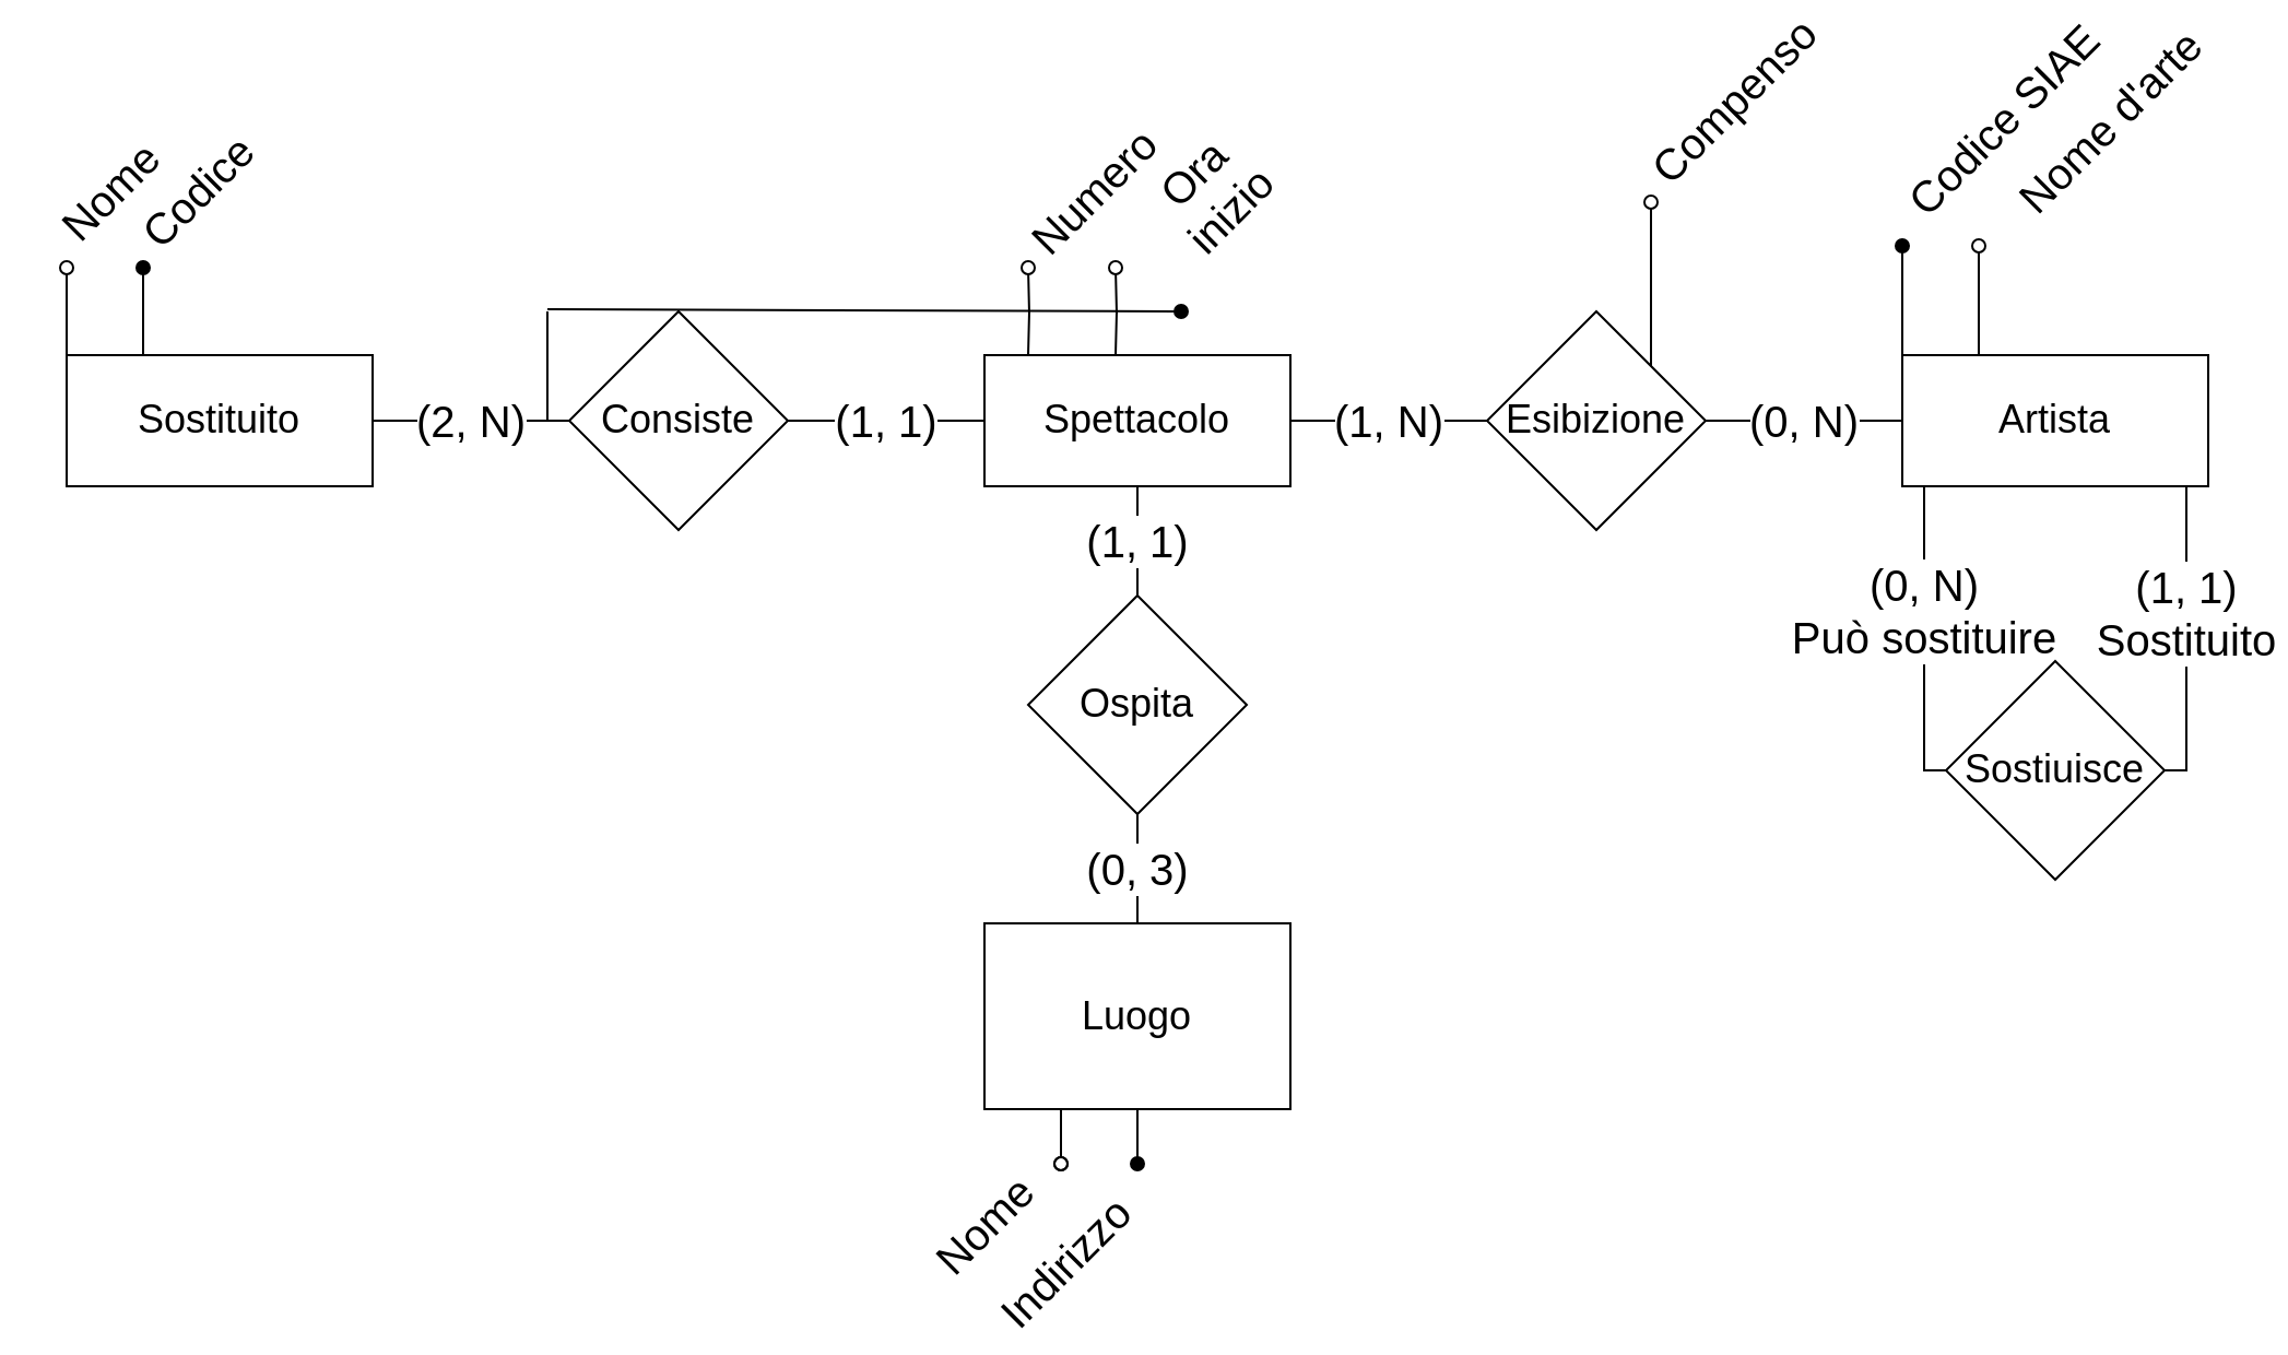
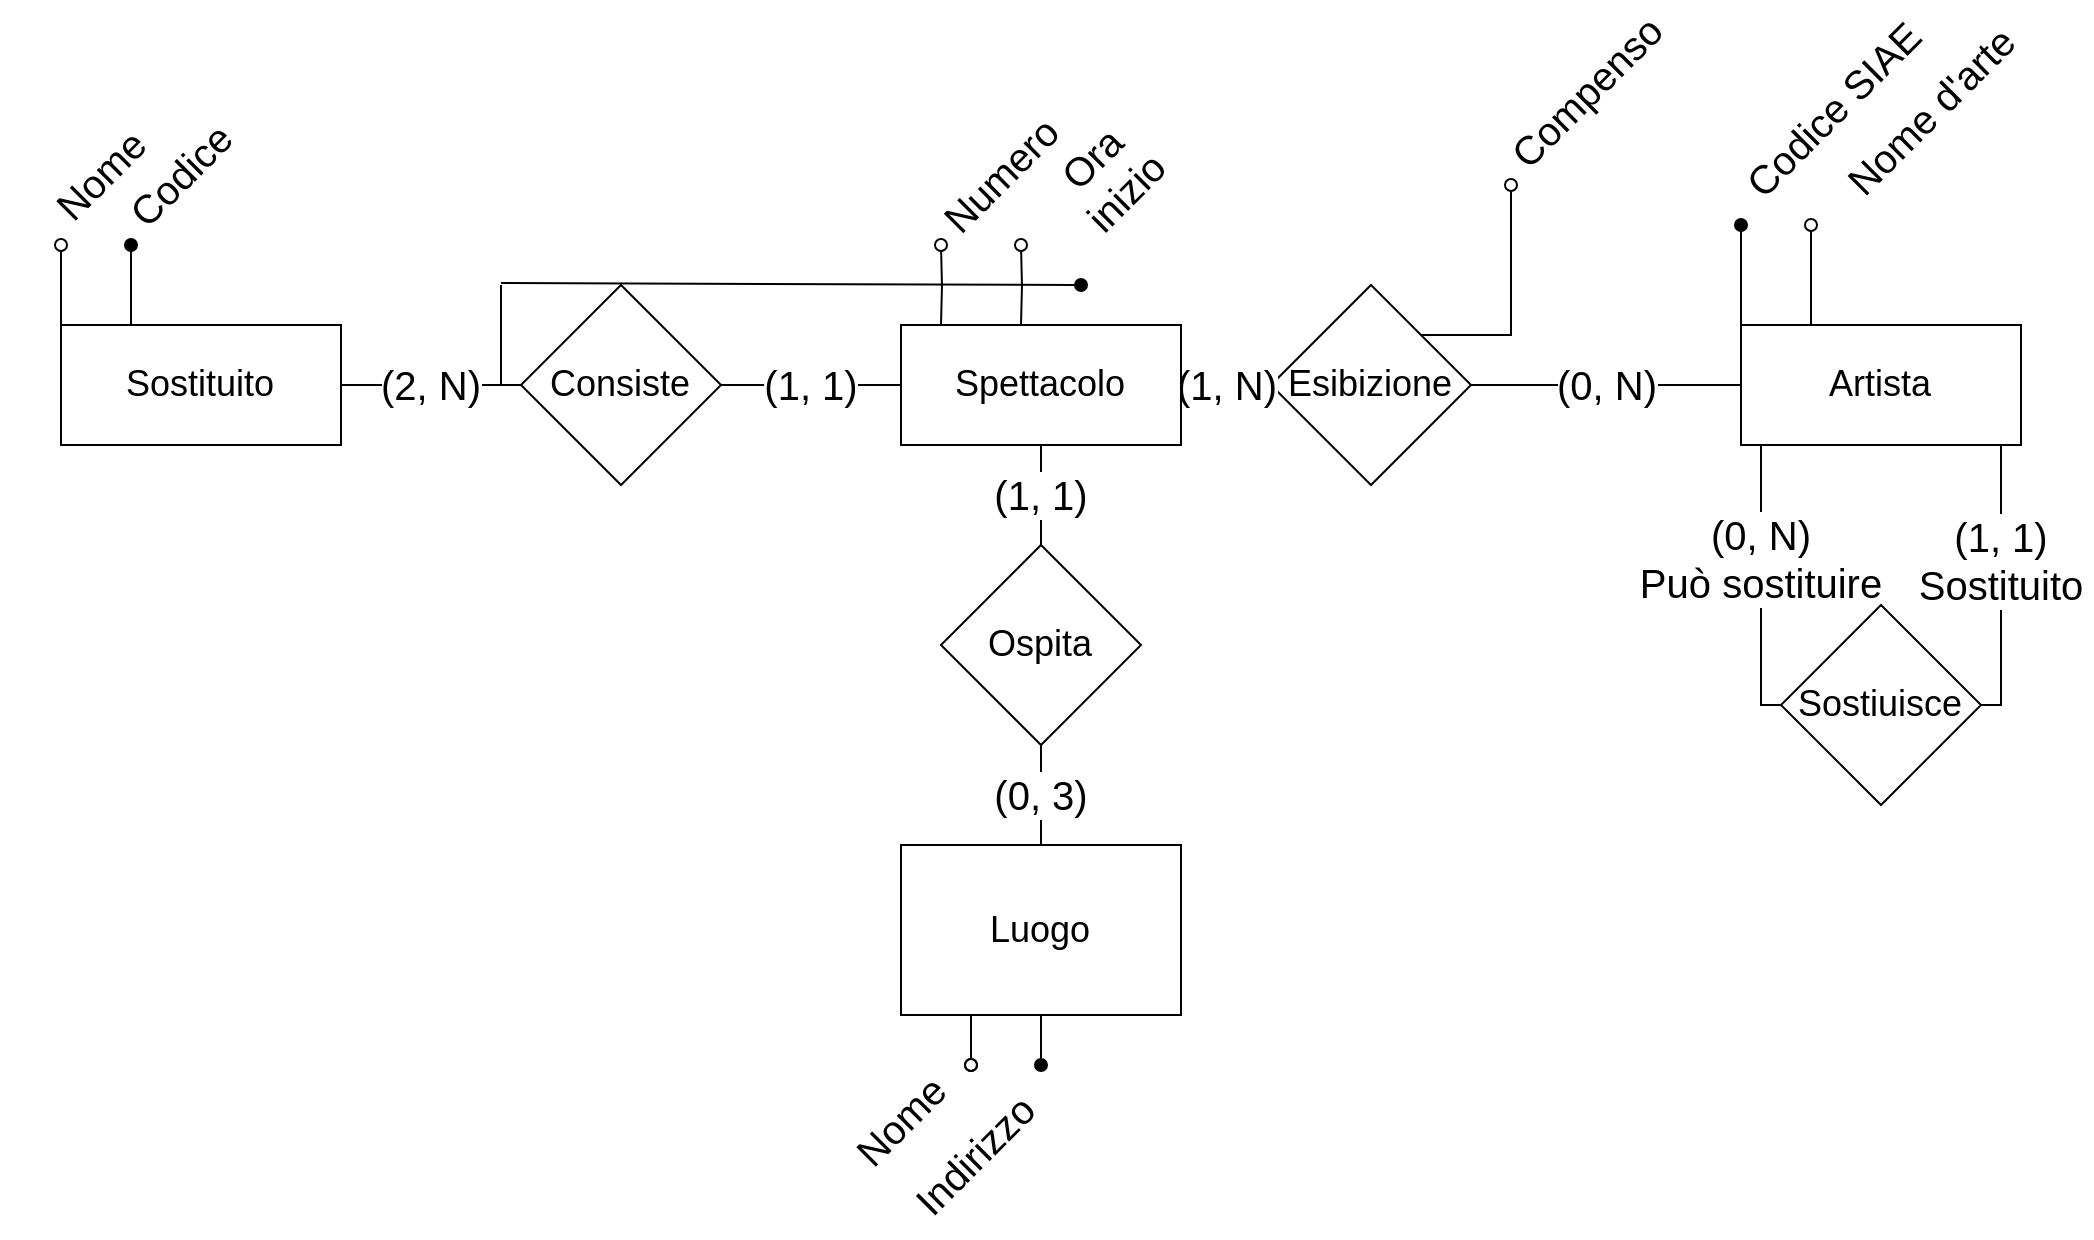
  <mxCell id="0" />
  <mxCell id="1" parent="0" />
  <mxCell id="2" value="&lt;div&gt;Consiste&lt;/div&gt;" style="rhombus;whiteSpace=wrap;html=1;fontFamily=Helvetica;fontSize=18;fontColor=default;" parent="1" vertex="1"><mxGeometry x="260" y="132" width="100" height="100" as="geometry" /></mxCell>
  <mxCell id="3" style="edgeStyle=orthogonalEdgeStyle;shape=connector;rounded=0;orthogonalLoop=1;jettySize=auto;html=1;exitX=0;exitY=0;exitDx=0;exitDy=0;labelBackgroundColor=default;strokeColor=default;fontFamily=Helvetica;fontSize=11;fontColor=default;endArrow=oval;endFill=0;" parent="1" source="6" edge="1"><mxGeometry relative="1" as="geometry"><mxPoint x="30" y="112" as="targetPoint" /></mxGeometry></mxCell>
  <mxCell id="4" style="edgeStyle=orthogonalEdgeStyle;shape=connector;rounded=0;orthogonalLoop=1;jettySize=auto;html=1;exitX=0.25;exitY=0;exitDx=0;exitDy=0;labelBackgroundColor=default;strokeColor=default;fontFamily=Helvetica;fontSize=11;fontColor=default;endArrow=oval;endFill=1;" parent="1" source="6" edge="1"><mxGeometry relative="1" as="geometry"><mxPoint x="65" y="112" as="targetPoint" /></mxGeometry></mxCell>
  <mxCell id="5" value="&lt;font style=&quot;font-size: 20px;&quot;&gt;(2, N)&lt;br&gt;&lt;/font&gt;" style="edgeStyle=orthogonalEdgeStyle;rounded=0;orthogonalLoop=1;jettySize=auto;html=1;exitX=1;exitY=0.5;exitDx=0;exitDy=0;entryX=0;entryY=0.5;entryDx=0;entryDy=0;endArrow=none;endFill=0;" edge="1" parent="1" source="6" target="2"><mxGeometry relative="1" as="geometry" /></mxCell>
  <mxCell id="6" value="&lt;font style=&quot;font-size: 18px;&quot;&gt;Sostituito&lt;/font&gt;" style="rounded=0;whiteSpace=wrap;html=1;fontFamily=Helvetica;fontSize=18;fontColor=default;" parent="1" vertex="1"><mxGeometry x="30" y="152" width="140" height="60" as="geometry" /></mxCell>
  <mxCell id="7" value="&lt;font style=&quot;font-size: 20px;&quot;&gt;(0, N)&lt;br&gt;&lt;/font&gt;" style="edgeStyle=orthogonalEdgeStyle;rounded=0;orthogonalLoop=1;jettySize=auto;html=1;exitX=1;exitY=0.5;exitDx=0;exitDy=0;entryX=0;entryY=0.5;entryDx=0;entryDy=0;endArrow=none;endFill=0;" edge="1" parent="1" source="9" target="23"><mxGeometry relative="1" as="geometry"><mxPoint as="offset" /></mxGeometry></mxCell>
  <mxCell id="8" style="edgeStyle=orthogonalEdgeStyle;rounded=0;orthogonalLoop=1;jettySize=auto;html=1;exitX=1;exitY=0;exitDx=0;exitDy=0;endArrow=oval;endFill=0;" edge="1" parent="1" source="9"><mxGeometry relative="1" as="geometry"><mxPoint x="755" y="82" as="targetPoint" /><Array as="points"><mxPoint x="755" y="132" /><mxPoint x="755" y="132" /></Array></mxGeometry></mxCell>
- <mxCell id="9" value="Esibizione" style="rhombus;whiteSpace=wrap;html=1;fontFamily=Helvetica;fontSize=18;fontColor=default;" parent="1" vertex="1"><mxGeometry x="680" y="132" width="100" height="100" as="geometry" /></mxCell>
+ <mxCell id="9" value="Esibizione" style="rhombus;whiteSpace=wrap;html=1;fontFamily=Helvetica;fontSize=18;fontColor=default;" parent="1" vertex="1"><mxGeometry x="635" y="132" width="100" height="100" as="geometry" /></mxCell>
  <mxCell id="10" value="&lt;font style=&quot;font-size: 20px;&quot;&gt;(1, 1)&lt;br&gt;&lt;/font&gt;" style="edgeStyle=orthogonalEdgeStyle;rounded=0;orthogonalLoop=1;jettySize=auto;html=1;endArrow=none;endFill=0;" edge="1" parent="1" source="12" target="20"><mxGeometry relative="1" as="geometry"><Array as="points"><mxPoint x="520" y="232" /><mxPoint x="520" y="232" /></Array></mxGeometry></mxCell>
  <mxCell id="11" value="&lt;font style=&quot;font-size: 20px;&quot;&gt;(0, 3)&lt;br&gt;&lt;/font&gt;" style="edgeStyle=orthogonalEdgeStyle;rounded=0;orthogonalLoop=1;jettySize=auto;html=1;endArrow=none;endFill=0;" edge="1" parent="1" source="12" target="26"><mxGeometry relative="1" as="geometry" /></mxCell>
  <mxCell id="12" value="Ospita" style="rhombus;whiteSpace=wrap;html=1;fontFamily=Helvetica;fontSize=18;fontColor=default;" parent="1" vertex="1"><mxGeometry x="470" y="262" width="100" height="100" as="geometry" /></mxCell>
  <mxCell id="13" value="&lt;div&gt;&lt;font style=&quot;font-size: 20px;&quot;&gt;(1, 1)&lt;/font&gt;&lt;/div&gt;&lt;font style=&quot;font-size: 20px;&quot;&gt;Sostituito&lt;/font&gt;" style="edgeStyle=orthogonalEdgeStyle;rounded=0;orthogonalLoop=1;jettySize=auto;html=1;endArrow=none;endFill=0;" edge="1" parent="1" source="15" target="23"><mxGeometry x="0.167" relative="1" as="geometry"><Array as="points"><mxPoint x="1000" y="232" /><mxPoint x="1000" y="232" /></Array><mxPoint as="offset" /></mxGeometry></mxCell>
  <mxCell id="14" value="&lt;div&gt;&lt;font style=&quot;font-size: 20px;&quot;&gt;(0, N)&lt;/font&gt;&lt;/div&gt;&lt;div&gt;&lt;font style=&quot;font-size: 20px;&quot;&gt;Può sostituire&lt;br&gt;&lt;/font&gt;&lt;/div&gt;" style="edgeStyle=orthogonalEdgeStyle;rounded=0;orthogonalLoop=1;jettySize=auto;html=1;exitX=0;exitY=0.5;exitDx=0;exitDy=0;entryX=0.25;entryY=1;entryDx=0;entryDy=0;endArrow=none;endFill=0;" edge="1" parent="1" source="15" target="23"><mxGeometry x="0.007" relative="1" as="geometry"><Array as="points"><mxPoint x="880" y="342" /><mxPoint x="880" y="212" /></Array><mxPoint as="offset" /></mxGeometry></mxCell>
  <mxCell id="15" value="Sostiuisce" style="rhombus;whiteSpace=wrap;html=1;fontFamily=Helvetica;fontSize=18;fontColor=default;" parent="1" vertex="1"><mxGeometry x="890" y="292" width="100" height="100" as="geometry" /></mxCell>
  <mxCell id="16" value="&lt;font style=&quot;font-size: 20px;&quot;&gt;(1, 1)&lt;br&gt;&lt;/font&gt;" style="edgeStyle=orthogonalEdgeStyle;rounded=0;orthogonalLoop=1;jettySize=auto;html=1;exitX=0;exitY=0.5;exitDx=0;exitDy=0;entryX=1;entryY=0.5;entryDx=0;entryDy=0;endArrow=none;endFill=0;" edge="1" parent="1" source="20" target="2"><mxGeometry relative="1" as="geometry" /></mxCell>
  <mxCell id="17" value="&lt;font style=&quot;font-size: 20px;&quot;&gt;(1, N)&lt;br&gt;&lt;/font&gt;" style="edgeStyle=orthogonalEdgeStyle;rounded=0;orthogonalLoop=1;jettySize=auto;html=1;exitX=1;exitY=0.5;exitDx=0;exitDy=0;endArrow=none;endFill=0;" edge="1" parent="1" source="20" target="9"><mxGeometry relative="1" as="geometry" /></mxCell>
  <mxCell id="18" style="edgeStyle=orthogonalEdgeStyle;rounded=0;orthogonalLoop=1;jettySize=auto;html=1;exitX=0;exitY=0;exitDx=0;exitDy=0;endArrow=oval;endFill=0;" edge="1" parent="1"><mxGeometry relative="1" as="geometry"><mxPoint x="470" y="112" as="targetPoint" /><mxPoint x="470" y="152" as="sourcePoint" /></mxGeometry></mxCell>
  <mxCell id="19" style="edgeStyle=orthogonalEdgeStyle;rounded=0;orthogonalLoop=1;jettySize=auto;html=1;exitX=0.25;exitY=0;exitDx=0;exitDy=0;endArrow=oval;endFill=0;" edge="1" parent="1"><mxGeometry relative="1" as="geometry"><mxPoint x="510" y="112" as="targetPoint" /><mxPoint x="510" y="152" as="sourcePoint" /></mxGeometry></mxCell>
  <mxCell id="20" value="Spettacolo" style="rounded=0;whiteSpace=wrap;html=1;fontFamily=Helvetica;fontSize=18;fontColor=default;" parent="1" vertex="1"><mxGeometry x="450" y="152" width="140" height="60" as="geometry" /></mxCell>
  <mxCell id="21" style="edgeStyle=orthogonalEdgeStyle;rounded=0;orthogonalLoop=1;jettySize=auto;html=1;exitX=0;exitY=0;exitDx=0;exitDy=0;endArrow=oval;endFill=1;" edge="1" parent="1" source="23"><mxGeometry relative="1" as="geometry"><mxPoint x="870" y="102" as="targetPoint" /></mxGeometry></mxCell>
  <mxCell id="22" style="edgeStyle=orthogonalEdgeStyle;rounded=0;orthogonalLoop=1;jettySize=auto;html=1;exitX=0.25;exitY=0;exitDx=0;exitDy=0;endArrow=oval;endFill=0;" edge="1" parent="1" source="23"><mxGeometry relative="1" as="geometry"><mxPoint x="905" y="102" as="targetPoint" /></mxGeometry></mxCell>
  <mxCell id="23" value="&lt;div&gt;Artista&lt;/div&gt;" style="rounded=0;whiteSpace=wrap;html=1;fontFamily=Helvetica;fontSize=18;fontColor=default;" parent="1" vertex="1"><mxGeometry x="870" y="152" width="140" height="60" as="geometry" /></mxCell>
  <mxCell id="24" style="edgeStyle=orthogonalEdgeStyle;rounded=0;orthogonalLoop=1;jettySize=auto;html=1;exitX=0.25;exitY=1;exitDx=0;exitDy=0;endArrow=oval;endFill=0;" edge="1" parent="1" source="26"><mxGeometry relative="1" as="geometry"><mxPoint x="485" y="522" as="targetPoint" /></mxGeometry></mxCell>
  <mxCell id="25" style="edgeStyle=orthogonalEdgeStyle;rounded=0;orthogonalLoop=1;jettySize=auto;html=1;exitX=0.5;exitY=1;exitDx=0;exitDy=0;endArrow=oval;endFill=1;" edge="1" parent="1" source="26"><mxGeometry relative="1" as="geometry"><mxPoint x="520" y="522" as="targetPoint" /></mxGeometry></mxCell>
  <mxCell id="26" value="Luogo" style="rounded=0;whiteSpace=wrap;html=1;fontFamily=Helvetica;fontSize=18;fontColor=default;" parent="1" vertex="1"><mxGeometry x="450" y="412" width="140" height="85" as="geometry" /></mxCell>
  <mxCell id="27" value="&lt;div&gt;Codice&lt;/div&gt;" style="text;html=1;strokeColor=none;fillColor=none;align=center;verticalAlign=middle;whiteSpace=wrap;rounded=0;fontSize=20;fontFamily=Helvetica;fontColor=default;rotation=-45;" parent="1" vertex="1"><mxGeometry x="60" y="62" width="60" height="30" as="geometry" /></mxCell>
  <mxCell id="28" value="Nome" style="text;html=1;strokeColor=none;fillColor=none;align=center;verticalAlign=middle;whiteSpace=wrap;rounded=0;fontSize=20;fontFamily=Helvetica;fontColor=default;rotation=-45;" parent="1" vertex="1"><mxGeometry x="20" y="62" width="60" height="30" as="geometry" /></mxCell>
  <mxCell id="29" value="Numero" style="text;html=1;strokeColor=none;fillColor=none;align=center;verticalAlign=middle;whiteSpace=wrap;rounded=0;fontSize=20;fontFamily=Helvetica;fontColor=default;rotation=-45;" vertex="1" parent="1"><mxGeometry x="470" y="62" width="60" height="30" as="geometry" /></mxCell>
  <mxCell id="30" value="Ora inizio" style="text;html=1;strokeColor=none;fillColor=none;align=center;verticalAlign=middle;whiteSpace=wrap;rounded=0;fontSize=20;fontFamily=Helvetica;fontColor=default;rotation=-45;" vertex="1" parent="1"><mxGeometry x="511.21" y="62" width="85.86" height="30" as="geometry" /></mxCell>
  <mxCell id="31" value="" style="endArrow=none;html=1;rounded=0;" edge="1" parent="1"><mxGeometry width="50" height="50" relative="1" as="geometry"><mxPoint x="250" y="182" as="sourcePoint" /><mxPoint x="250" y="132" as="targetPoint" /></mxGeometry></mxCell>
  <mxCell id="32" value="" style="endArrow=oval;html=1;rounded=0;endFill=1;" edge="1" parent="1"><mxGeometry width="50" height="50" relative="1" as="geometry"><mxPoint x="250" y="131" as="sourcePoint" /><mxPoint x="540" y="132" as="targetPoint" /></mxGeometry></mxCell>
  <mxCell id="33" value="Codice SIAE" style="text;html=1;strokeColor=none;fillColor=none;align=center;verticalAlign=middle;whiteSpace=wrap;rounded=0;fontSize=20;fontFamily=Helvetica;fontColor=default;rotation=-45;" vertex="1" parent="1"><mxGeometry x="854.48" y="28.68" width="123.54" height="30" as="geometry" /></mxCell>
  <mxCell id="34" value="Nome d'arte" style="text;html=1;strokeColor=none;fillColor=none;align=center;verticalAlign=middle;whiteSpace=wrap;rounded=0;fontSize=20;fontFamily=Helvetica;fontColor=default;rotation=-45;" vertex="1" parent="1"><mxGeometry x="905" y="29.93" width="120" height="30" as="geometry" /></mxCell>
  <mxCell id="35" style="edgeStyle=orthogonalEdgeStyle;rounded=0;orthogonalLoop=1;jettySize=auto;html=1;exitX=0.25;exitY=1;exitDx=0;exitDy=0;endArrow=oval;endFill=0;" edge="1" parent="1" source="26"><mxGeometry relative="1" as="geometry"><mxPoint x="485" y="522" as="targetPoint" /><mxPoint x="485" y="472" as="sourcePoint" /><Array as="points"><mxPoint x="485" y="502" /><mxPoint x="485" y="502" /></Array></mxGeometry></mxCell>
  <mxCell id="36" value="Nome" style="text;html=1;strokeColor=none;fillColor=none;align=center;verticalAlign=middle;whiteSpace=wrap;rounded=0;fontSize=20;fontFamily=Helvetica;fontColor=default;rotation=-45;" vertex="1" parent="1"><mxGeometry x="416.92" y="534.99" width="66.04" height="30" as="geometry" /></mxCell>
  <mxCell id="37" value="Indirizzo" style="text;html=1;strokeColor=none;fillColor=none;align=center;verticalAlign=middle;whiteSpace=wrap;rounded=0;fontSize=20;fontFamily=Helvetica;fontColor=default;rotation=-45;" vertex="1" parent="1"><mxGeometry x="444.14" y="552" width="85.86" height="30" as="geometry" /></mxCell>
  <mxCell id="38" value="Compenso" style="text;html=1;strokeColor=none;fillColor=none;align=center;verticalAlign=middle;whiteSpace=wrap;rounded=0;fontSize=20;fontFamily=Helvetica;fontColor=default;rotation=-45;" vertex="1" parent="1"><mxGeometry x="743.45" y="20.32" width="100" height="30" as="geometry" /></mxCell>
